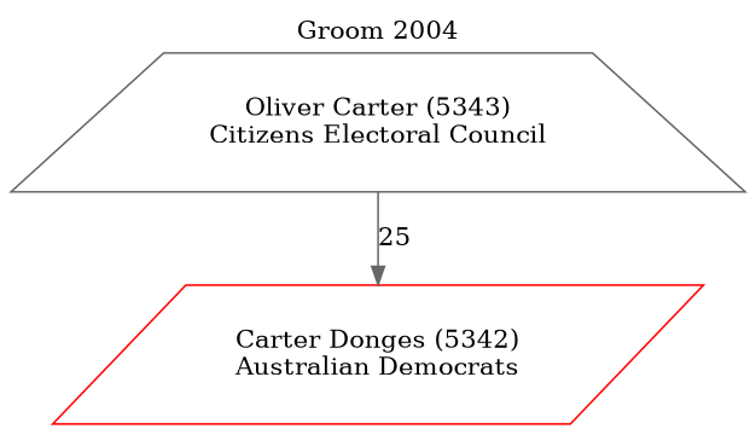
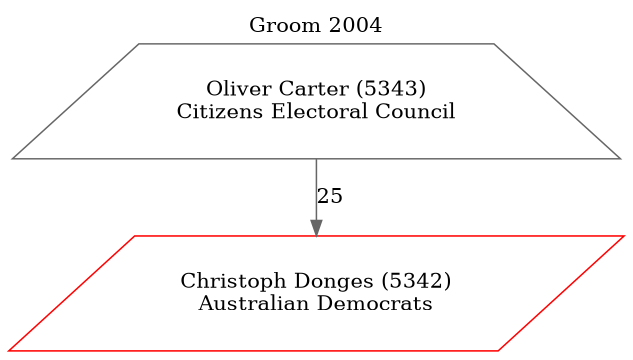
  digraph {
    label="Groom 2004"
    labelloc=t
    mclimit=10
-   n1 [label="Carter Donges (5342)\nAustralian Democrats" shape=parallelogram color=red]
+   n1 [label="Christoph Donges (5342)\nAustralian Democrats" shape=parallelogram color=red]
    n2 [label="Oliver Carter (5343)\nCitizens Electoral Council" shape=trapezium color=gray40]
    n2 -> n1 [label=25 color=gray40 arrowhead=normal]
  }
